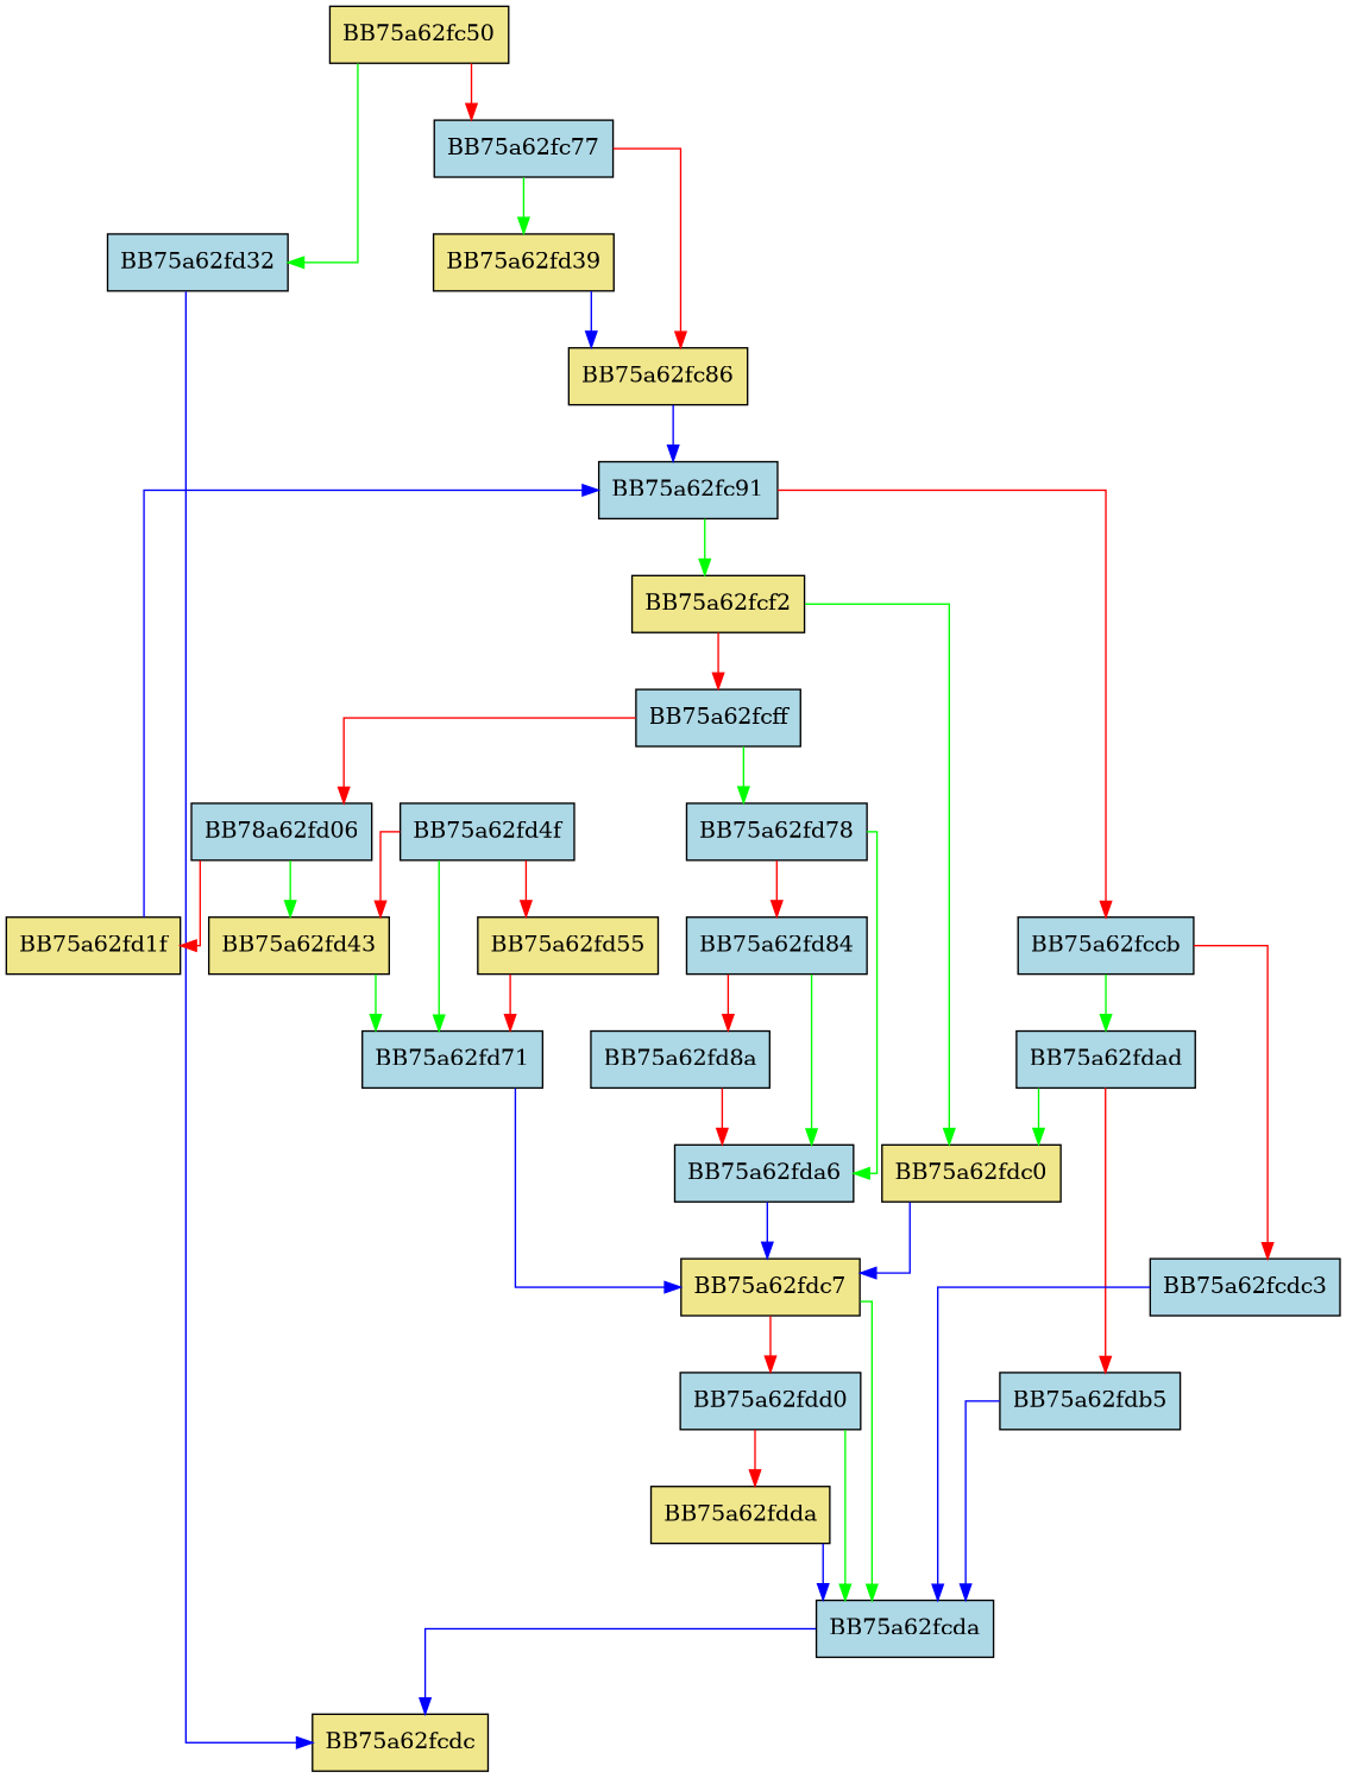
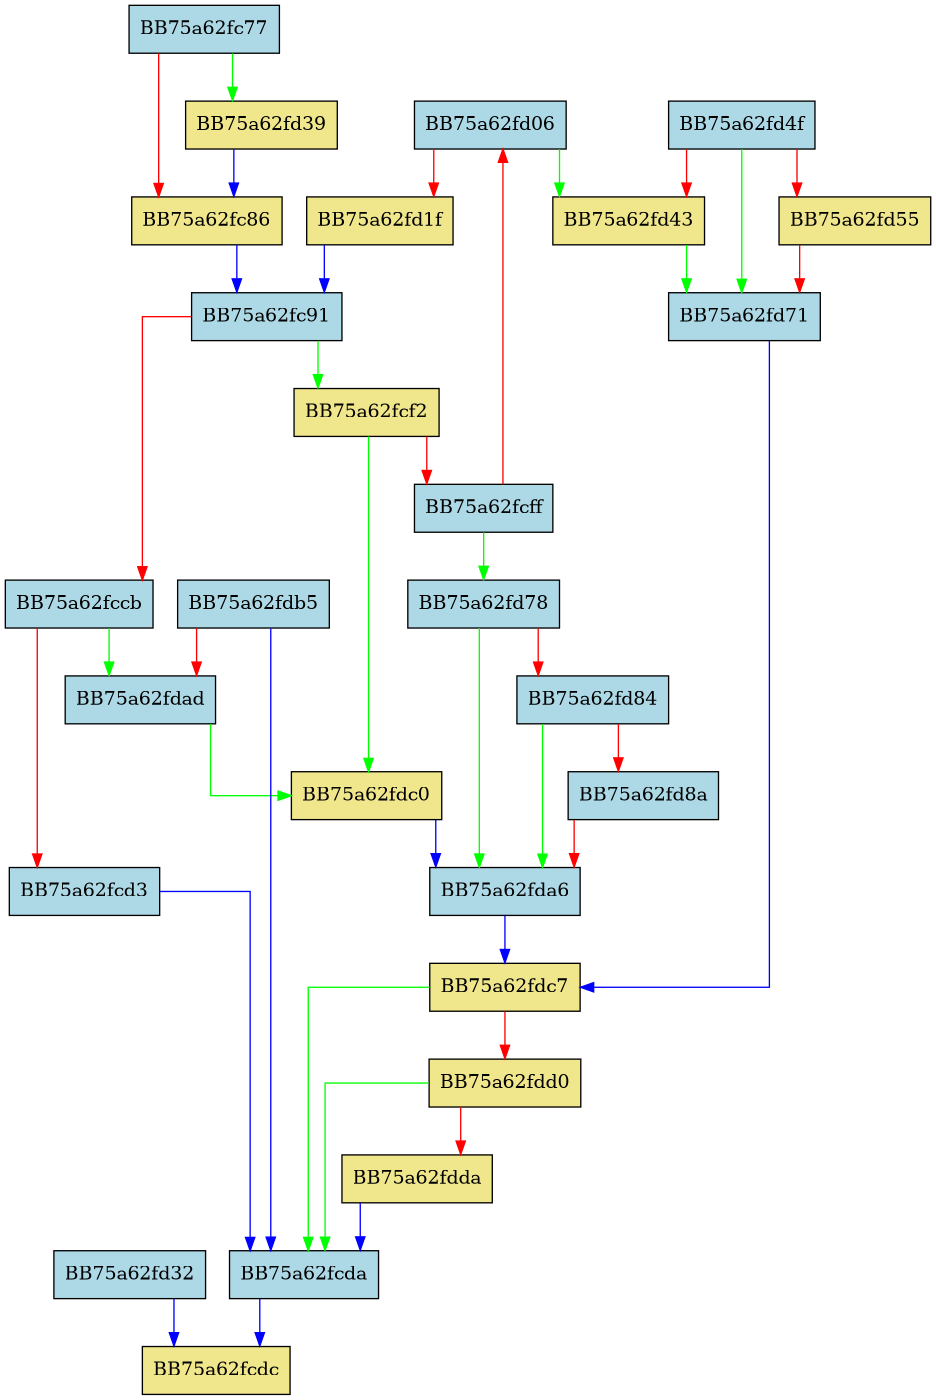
  digraph {
    splines=ortho
    node [fillcolor=lightblue shape=box style=filled]
    edge [color=red]
-   BB75a62fc50 [fillcolor=khaki]
    BB75a62fd32
    BB75a62fc77
    BB75a62fcdc [fillcolor=khaki]
    BB75a62fd39 [fillcolor=khaki]
    BB75a62fc86 [fillcolor=khaki]
    BB75a62fc91
    BB75a62fcf2 [fillcolor=khaki]
    BB75a62fccb
    BB75a62fdc0 [fillcolor=khaki]
    BB75a62fcff
    BB75a62fdad
-   BB75a62fcd3 [label=BB75a62fcdc3]
+   BB75a62fcd3
    BB75a62fdc7 [fillcolor=khaki]
    BB75a62fd78
-   BB75a62fd06 [label=BB78a62fd06]
+   BB75a62fd06
    BB75a62fdb5
    BB75a62fcda
-   BB75a62fdd0
+   BB75a62fdd0 [fillcolor=khaki]
    BB75a62fda6
    BB75a62fd84
    BB75a62fd43 [fillcolor=khaki]
    BB75a62fd1f [fillcolor=khaki]
    BB75a62fd8a
    BB75a62fd71
    BB75a62fd4f
    BB75a62fd55 [fillcolor=khaki]
    BB75a62fdda [fillcolor=khaki]
-   BB75a62fc50 -> BB75a62fd32 [color=green]
-   BB75a62fc50 -> BB75a62fc77
    BB75a62fd32 -> BB75a62fcdc [color=blue]
    BB75a62fc77 -> BB75a62fd39 [color=green]
    BB75a62fc77 -> BB75a62fc86
    BB75a62fd39 -> BB75a62fc86 [color=blue]
    BB75a62fc86 -> BB75a62fc91 [color=blue]
    BB75a62fc91 -> BB75a62fcf2 [color=green]
    BB75a62fc91 -> BB75a62fccb
    BB75a62fcf2 -> BB75a62fdc0 [color=green]
    BB75a62fcf2 -> BB75a62fcff
    BB75a62fccb -> BB75a62fdad [color=green]
    BB75a62fccb -> BB75a62fcd3
-   BB75a62fdc0 -> BB75a62fdc7 [color=blue]
+   BB75a62fdc0 -> BB75a62fda6 [color=blue]
    BB75a62fcff -> BB75a62fd78 [color=green]
    BB75a62fcff -> BB75a62fd06
    BB75a62fdad -> BB75a62fdc0 [color=green]
-   BB75a62fdad -> BB75a62fdb5
+   BB75a62fdb5 -> BB75a62fdad
    BB75a62fcd3 -> BB75a62fcda [color=blue]
    BB75a62fdc7 -> BB75a62fcda [color=green]
    BB75a62fdc7 -> BB75a62fdd0
    BB75a62fd78 -> BB75a62fda6 [color=green]
    BB75a62fd78 -> BB75a62fd84
    BB75a62fd06 -> BB75a62fd43 [color=green]
    BB75a62fd06 -> BB75a62fd1f
    BB75a62fdb5 -> BB75a62fcda [color=blue]
    BB75a62fcda -> BB75a62fcdc [color=blue]
    BB75a62fdd0 -> BB75a62fcda [color=green]
    BB75a62fdd0 -> BB75a62fdda
    BB75a62fda6 -> BB75a62fdc7 [color=blue]
    BB75a62fd84 -> BB75a62fda6 [color=green]
    BB75a62fd84 -> BB75a62fd8a
    BB75a62fd43 -> BB75a62fd71 [color=green]
    BB75a62fd1f -> BB75a62fc91 [color=blue]
    BB75a62fd8a -> BB75a62fda6
    BB75a62fd71 -> BB75a62fdc7 [color=blue]
    BB75a62fd4f -> BB75a62fd43
    BB75a62fd4f -> BB75a62fd71 [color=green]
    BB75a62fd4f -> BB75a62fd55
    BB75a62fd55 -> BB75a62fd71
    BB75a62fdda -> BB75a62fcda [color=blue]
  }
